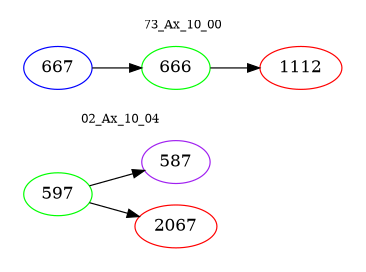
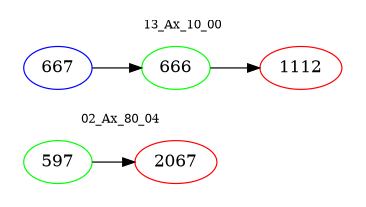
  digraph {
    rankdir=LR
    node [color=green]
    edge [color=black]
    n1 [label=597]
    n2 [color=red label=2067]
-   n3 [color=purple label=587]
    n4 [label=666]
    n5 [color=blue label=667]
    n6 [color=red label=1112]
    subgraph cluster_1 {
      color=white
      fontsize=10
-     label="02_Ax_10_04"
+     label="02_Ax_80_04"
      n1
      n2
-     n3
    }
    subgraph cluster_2 {
      color=white
      fontsize=10
-     label="73_Ax_10_00"
+     label="13_Ax_10_00"
      n4
      n5
      n6
    }
    n1 -> n2
-   n1 -> n3
    n4 -> n6
    n5 -> n4
  }
